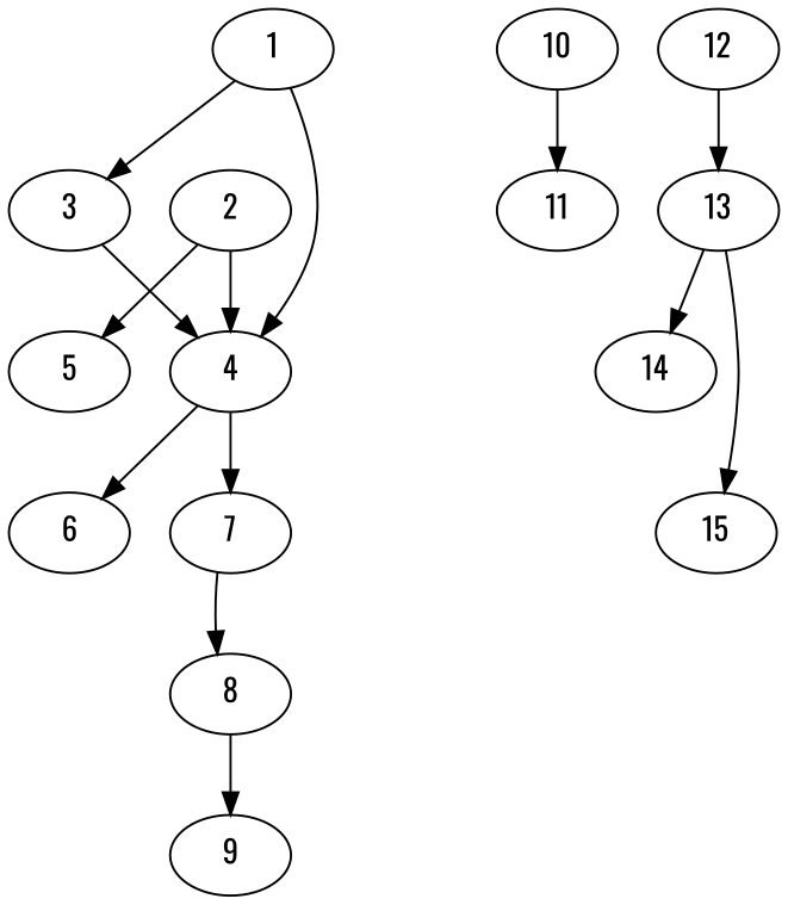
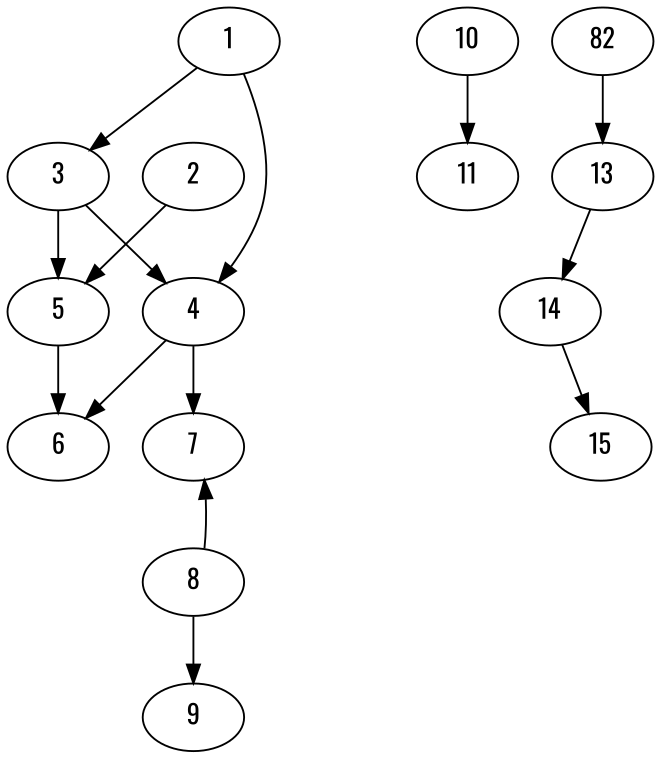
  digraph {
    fontname=Oswald
    node [alpha=0.02 fontname=Oswald]
    edge [fontname=Oswald]
    1 [expect_size=24654848]
    3 [alpha=0.05 expect_size=9915392]
    4 [expect_size=15617024]
    2 [alpha=0.09 expect_size=17347584]
    5 [alpha=0.14 expect_size=41379840]
    6 [alpha=0.19 expect_size=40566784]
    7 [alpha=0.04 expect_size=42218496]
    8 [alpha=0.04 expect_size=39123968]
    9 [alpha=0.12 expect_size=40930304]
    10 [alpha=0.00 expect_size=50844672]
    11 [alpha=0.19 expect_size=20685824]
-   12 [alpha=0.16 expect_size=25253888]
+   12 [alpha=0.16 expect_size=25253888 label=82]
    13 [alpha=0.18 expect_size=46642176]
    14 [alpha=0.05 expect_size=10212352]
    15 [alpha=0.01 expect_size=15344640]
    1 -> 3
    1 -> 4
    3 -> 4
+   3 -> 5
    4 -> 6
    4 -> 7
-   2 -> 4
    2 -> 5
-   7 -> 8
+   5 -> 6
+   8 -> 7
    8 -> 9
    10 -> 11
    12 -> 13
    13 -> 14
-   13 -> 15
+   14 -> 15
  }
